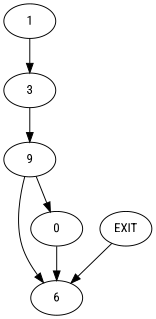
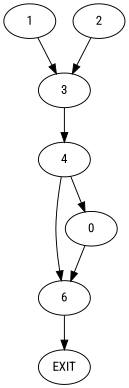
  digraph {
    fontname="Roboto Condensed"
    node [fontname="Roboto Condensed"]
    edge [fontname="Roboto Condensed"]
    1
    3
    n3 [label=EXIT]
-   4 [label=9]
+   2
+   4
    6
    n7 [label=0]
    1 -> 3
    3 -> 4
+   2 -> 3
    4 -> 6
    4 -> n7
-   n3 -> 6
+   6 -> n3
    n7 -> 6
  }
